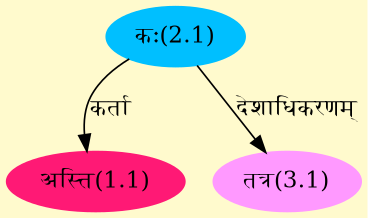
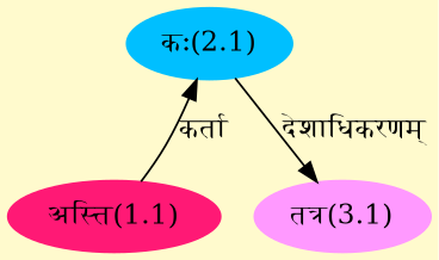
  digraph {
    bgcolor=lemonchiffon1
    compound=true
    rankdir=BT
    node [style=filled]
    edge [dir=back]
    n1 [color="#FF1975" label="अस्ति(1.1)"]
    n2 [color="#00BFFF" label="कः(2.1)"]
    n3 [color="#FF99FF" label="तत्र(3.1)"]
-   n1 -> n2 [label="कर्ता"]
+   n2 -> n1 [label="कर्ता"]
    n3 -> n2 [label="देशाधिकरणम्"]
  }
